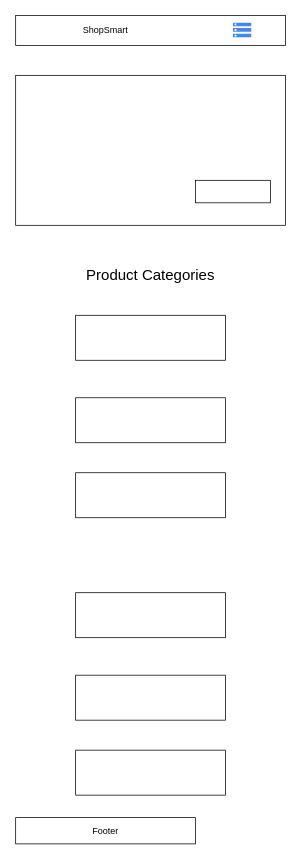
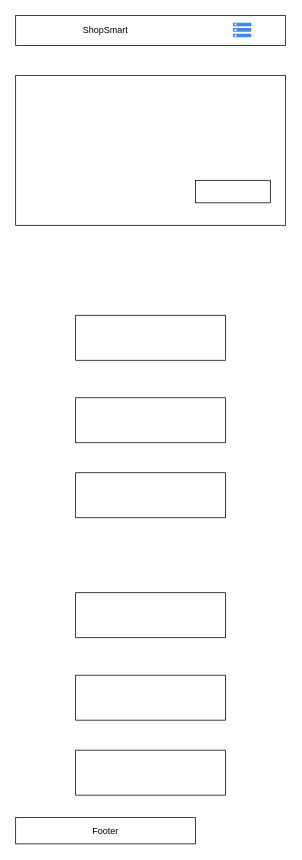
  <mxCell id="0" />
  <mxCell id="1" parent="0" />
  <mxCell id="2" value="" style="rounded=0;whiteSpace=wrap;html=1;" vertex="1" parent="1"><mxGeometry x="20" width="360" height="40" as="geometry" y="20" /></mxCell>
  <mxCell id="3" value="ShopSmart" style="text;html=1;align=center;verticalAlign=middle;whiteSpace=wrap;rounded=0;" vertex="1" parent="1"><mxGeometry x="110" y="25" width="60" height="30" as="geometry" /></mxCell>
  <mxCell id="4" value="" style="editableCssRules=.*;html=1;shape=image;verticalLabelPosition=bottom;labelBackgroundColor=#ffffff;verticalAlign=top;aspect=fixed;imageAspect=0;image=data:image/svg+xml,PHN2ZyB4bWxucz0iaHR0cDovL3d3dy53My5vcmcvMjAwMC9zdmciIHhtbG5zOnY9Imh0dHBzOi8vdmVjdGEuaW8vbmFubyIgd2lkdGg9IjIwIiBoZWlnaHQ9IjE2IiB2aWV3Qm94PSIwIDAgMjAgMTYiPiYjeGE7CTxzdHlsZSB0eXBlPSJ0ZXh0L2NzcyI+JiN4YTsJLnN0MHtmaWxsOiM0Mjg1ZjQ7fSYjeGE7CTwvc3R5bGU+JiN4YTsJPHBhdGggY2xhc3M9InN0MCIgZD0iTTAgMTZoMjB2LTRIMHptMi0zaDJ2Mkgyek0wIDB2NGgyMFYwem00IDNIMlYxaDJ6bS00IDdoMjBWNkgwem0yLTNoMnYySDJ6Ii8+JiN4YTs8L3N2Zz4=;" vertex="1" parent="1"><mxGeometry x="310" y="30" width="25" height="20" as="geometry" /></mxCell>
  <mxCell id="5" value="" style="rounded=0;whiteSpace=wrap;html=1;" vertex="1" parent="1"><mxGeometry x="20" y="100" width="360" height="200" as="geometry" /></mxCell>
  <mxCell id="6" value="" style="rounded=0;whiteSpace=wrap;html=1;" vertex="1" parent="1"><mxGeometry x="260" y="240" width="100" height="30" as="geometry" /></mxCell>
- <mxCell id="7" value="Product Categories" style="text;html=1;align=center;verticalAlign=middle;whiteSpace=wrap;rounded=0;fontSize=20;" vertex="1" parent="1"><mxGeometry x="100" y="350" width="200" height="30" as="geometry" /></mxCell>
  <mxCell id="8" value="" style="rounded=0;whiteSpace=wrap;html=1;" vertex="1" parent="1"><mxGeometry x="100" y="420" width="200" height="60" as="geometry" /></mxCell>
  <mxCell id="9" value="" style="rounded=0;whiteSpace=wrap;html=1;" vertex="1" parent="1"><mxGeometry x="100" y="530" width="200" height="60" as="geometry" /></mxCell>
  <mxCell id="10" value="" style="rounded=0;whiteSpace=wrap;html=1;" vertex="1" parent="1"><mxGeometry x="100" y="630" width="200" height="60" as="geometry" /></mxCell>
  <mxCell id="11" value="" style="rounded=0;whiteSpace=wrap;html=1;" vertex="1" parent="1"><mxGeometry x="100" y="790" width="200" height="60" as="geometry" /></mxCell>
  <mxCell id="12" value="" style="rounded=0;whiteSpace=wrap;html=1;" vertex="1" parent="1"><mxGeometry x="100" y="900" width="200" height="60" as="geometry" /></mxCell>
  <mxCell id="13" value="" style="rounded=0;whiteSpace=wrap;html=1;" vertex="1" parent="1"><mxGeometry x="100" y="1000" width="200" height="60" as="geometry" /></mxCell>
  <mxCell id="14" value="Footer" style="rounded=0;whiteSpace=wrap;html=1;" vertex="1" parent="1"><mxGeometry x="20" y="1090" width="240" height="35" as="geometry" /></mxCell>
